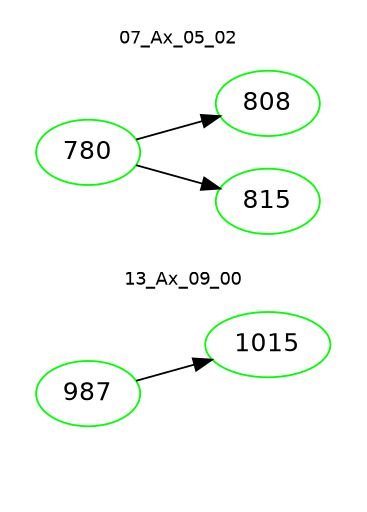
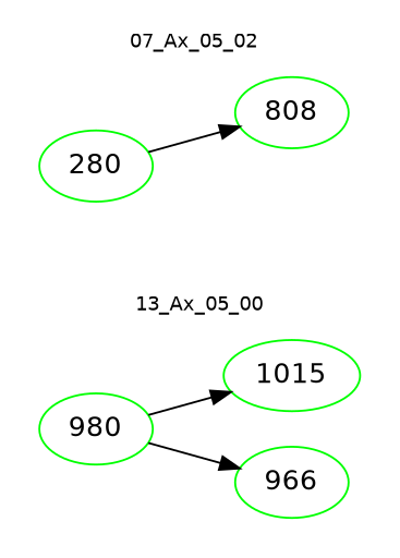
  digraph {
    fontname="DejaVu Sans"
    rankdir=LR
    node [color=green fontname="DejaVu Sans"]
    edge [color=black fontname="DejaVu Sans"]
-   n1 [label=987]
+   n1 [label=980]
+   n2 [label=966]
    n3 [label=1015]
-   n4 [label=780]
-   n5 [label=815]
+   n4 [label=280]
    n6 [label=808]
    subgraph cluster_1 {
      color=white
      fontsize=10
-     label="13_Ax_09_00"
+     label="13_Ax_05_00"
      n1
+     n2
      n3
    }
    subgraph cluster_2 {
      color=white
      fontsize=10
      label="07_Ax_05_02"
      n4
-     n5
      n6
    }
+   n1 -> n2
    n1 -> n3
-   n4 -> n5
    n4 -> n6
  }
